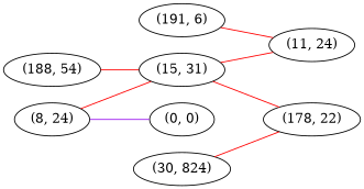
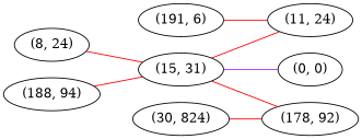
  graph {
    rankdir=LR
    edge [color=red weight=1]
    "(191, 6)"
    "(11, 24)"
    "(8, 24)"
    "(0, 0)"
    "(15, 31)"
-   "(188, 94)" [label="(188, 54)"]
-   "(178, 92)" [label="(178, 22)"]
+   "(188, 94)"
+   "(178, 92)"
    n8 [label="(30, 824)"]
    "(191, 6)" -- "(11, 24)"
-   "(8, 24)" -- "(0, 0)" [color=purple weight=4]
+   "(15, 31)" -- "(0, 0)" [color=purple weight=4]
    "(8, 24)" -- "(15, 31)"
    "(15, 31)" -- "(11, 24)"
    "(15, 31)" -- "(178, 92)"
    "(188, 94)" -- "(15, 31)"
    n8 -- "(178, 92)"
  }
